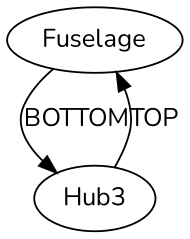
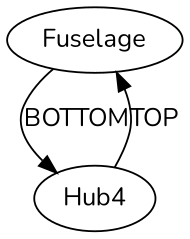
  digraph {
    fontname=Nunito
    node [fontname=Nunito]
    edge [fontname=Nunito]
    n1 [instance=Fuselage_instance_1 label=Fuselage]
-   n2 [instance=Hub3_instance_3 label=Hub3]
+   n2 [instance=Hub3_instance_3 label=Hub4]
    n1 -> n2 [label=BOTTOM]
    n2 -> n1 [label=TOP]
  }
